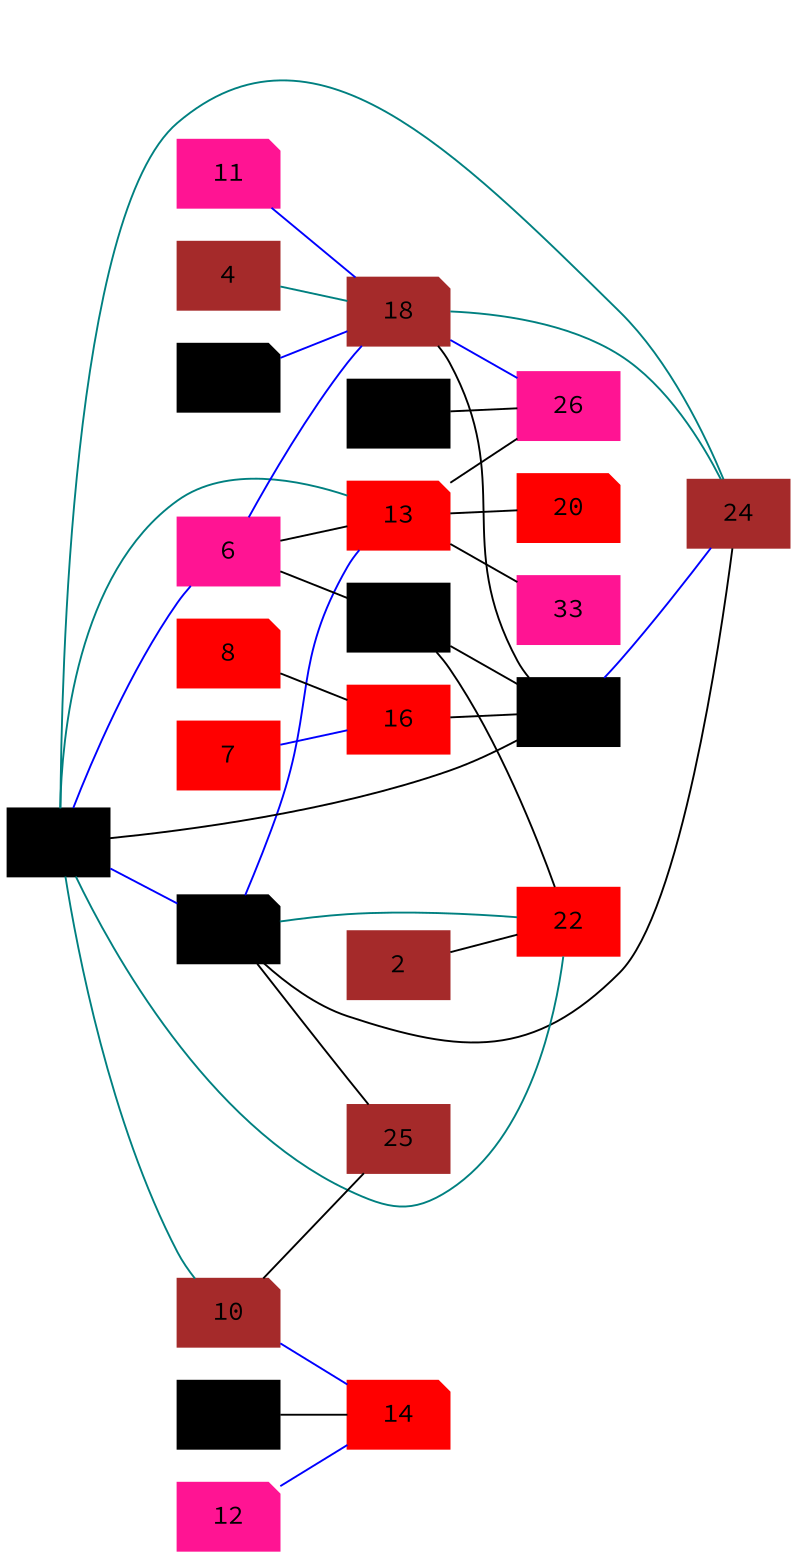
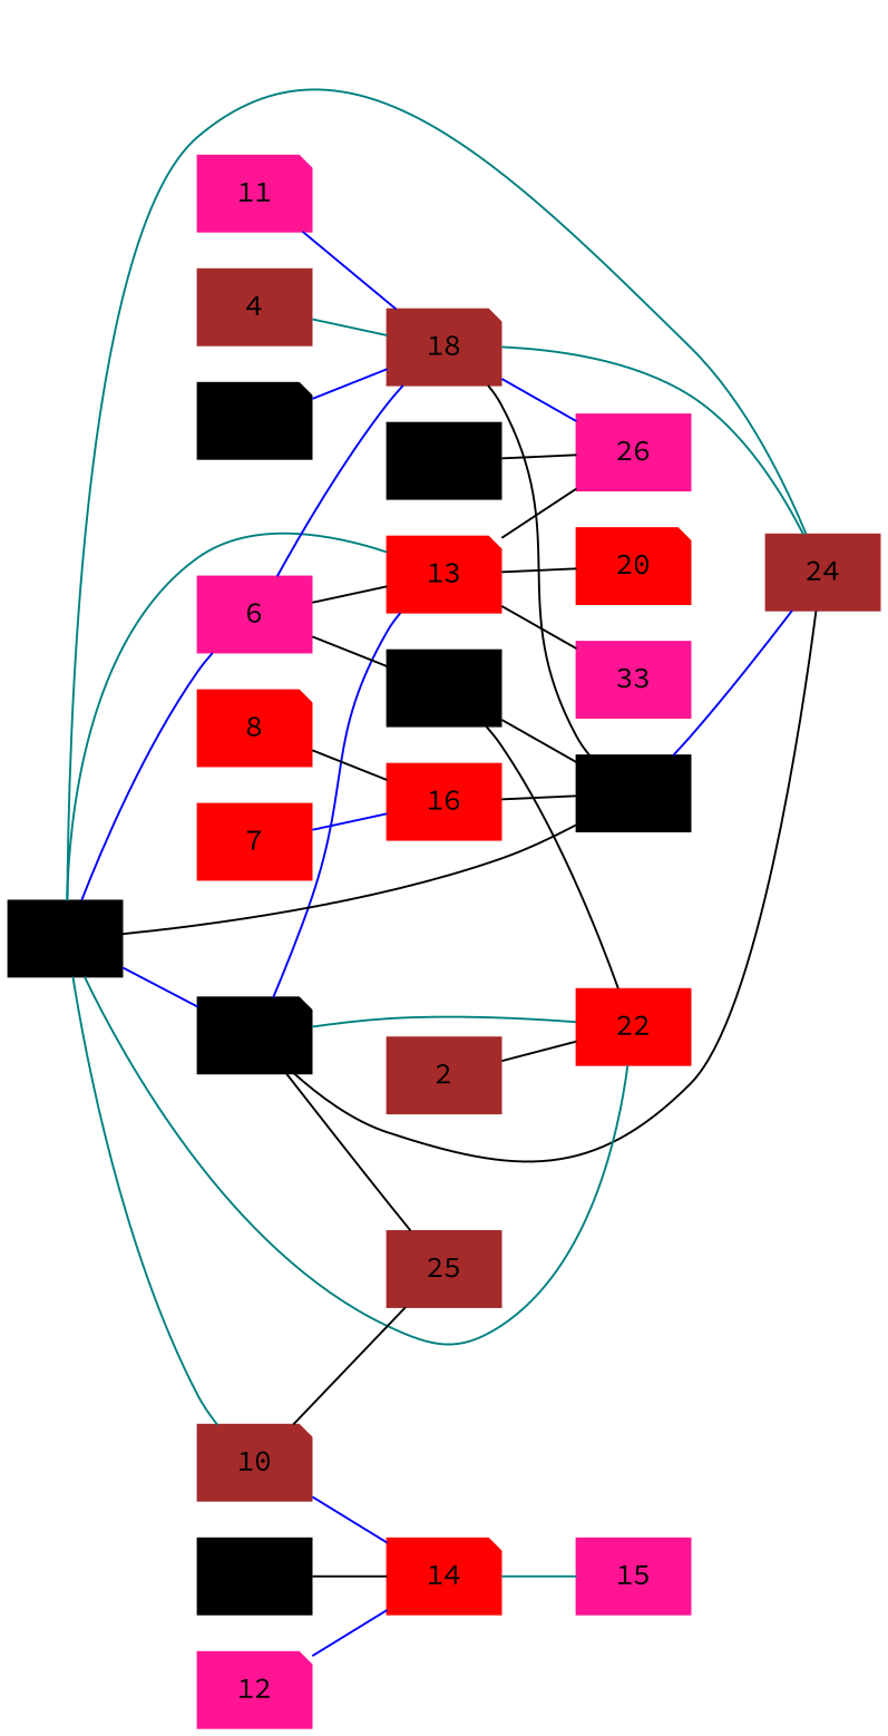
  graph {
    fontname="Source Code Pro"
    rankdir=LR
    node [color=black fontname="Source Code Pro" shape=box style=filled]
    edge [color=black fontname="Source Code Pro" weight=1.0]
    3 [shape=note]
    1
    6 [color=deeppink]
    10 [color=brown shape=note]
    13 [color=red shape=note]
    19
    22 [color=red]
    24 [color=brown]
    25 [color=brown]
    18 [color=brown shape=note]
    17
    14 [color=red shape=note]
    20 [color=red shape=note]
    n14 [color=deeppink label=33]
    26 [color=deeppink]
    2 [color=brown]
    4 [color=brown]
    5 [shape=note]
    7 [color=red]
    16 [color=red]
    8 [color=red shape=note]
    9
+   15 [color=deeppink]
    11 [color=deeppink shape=note]
    12 [color=deeppink shape=note]
    21
    3 -- 13 [color=blue]
    3 -- 22 [color=teal]
    3 -- 24
    3 -- 25
    1 -- 3 [color=blue]
    1 -- 6 [color=blue]
    1 -- 10 [color=teal]
    1 -- 13 [color=teal]
    1 -- 19
    1 -- 22 [color=teal]
    1 -- 24 [color=teal]
    6 -- 13
    6 -- 18 [color=blue]
    6 -- 17
    10 -- 25
    10 -- 14 [color=blue]
    13 -- 20
    13 -- n14
    13 -- 26
    19 -- 24 [color=blue]
    18 -- 19
    18 -- 24 [color=teal]
    18 -- 26 [color=blue]
    17 -- 19
    17 -- 22
+   14 -- 15 [color=teal]
    2 -- 22
    4 -- 18 [color=teal]
    5 -- 18 [color=blue]
    7 -- 16 [color=blue]
    16 -- 19
    8 -- 16
    9 -- 14
    11 -- 18 [color=blue]
    12 -- 14 [color=blue]
    21 -- 26
  }
